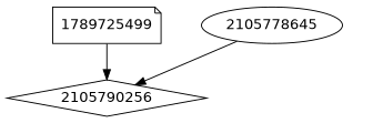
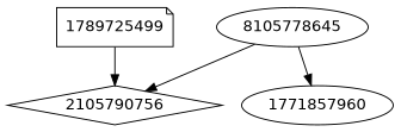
  strict digraph {
    fontname="DejaVu Sans"
    node [fontname="DejaVu Sans" shape=ellipse]
    edge [fontname="DejaVu Sans"]
    1789725499 [shape=note]
-   2105790756 [shape=diamond label=2105790256]
-   2105778645
+   2105790756 [shape=diamond]
+   2105778645 [label=8105778645]
+   1771857960
    1789725499 -> 2105790756
    2105778645 -> 2105790756
+   2105778645 -> 1771857960
  }
